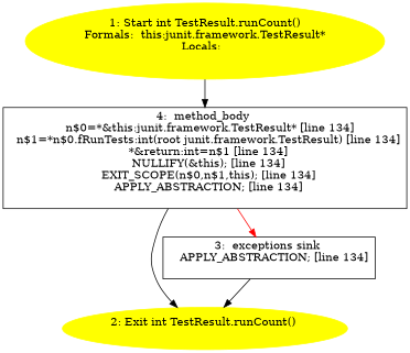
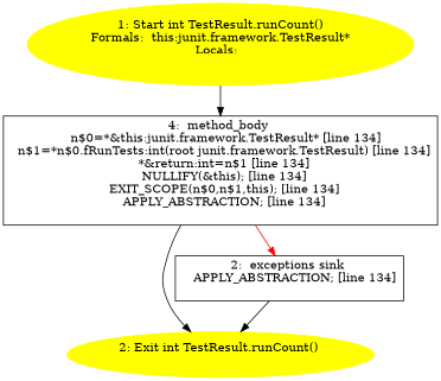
  digraph {
    n1 [color=yellow label="1: Start int TestResult.runCount()\nFormals:  this:junit.framework.TestResult*\nLocals:  \n  " style=filled]
    n2 [label="4:  method_body \n   n$0=*&this:junit.framework.TestResult* [line 134]\n  n$1=*n$0.fRunTests:int(root junit.framework.TestResult) [line 134]\n  *&return:int=n$1 [line 134]\n  NULLIFY(&this); [line 134]\n  EXIT_SCOPE(n$0,n$1,this); [line 134]\n  APPLY_ABSTRACTION; [line 134]\n " shape=box]
    n3 [color=yellow label="2: Exit int TestResult.runCount() \n  " style=filled]
-   n4 [label="3:  exceptions sink \n   APPLY_ABSTRACTION; [line 134]\n " shape=box]
+   n4 [label="2:  exceptions sink \n   APPLY_ABSTRACTION; [line 134]\n " shape=box]
    n1 -> n2
    n2 -> n3
    n2 -> n4 [color=red]
    n4 -> n3
  }
